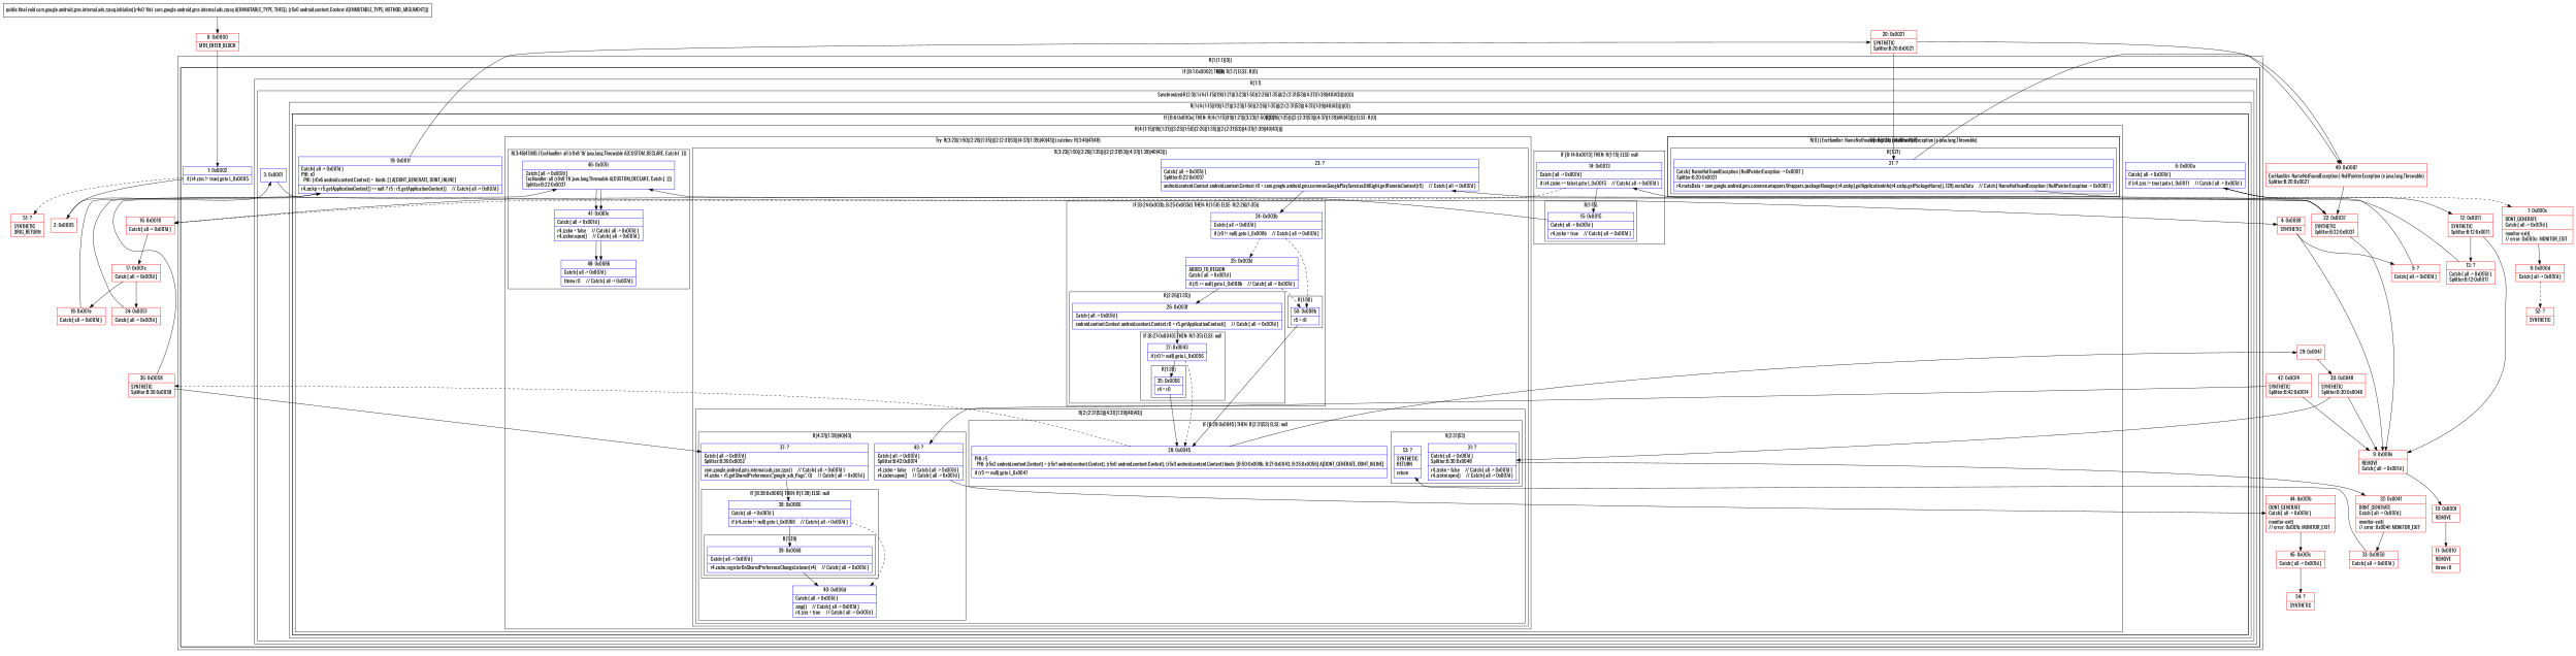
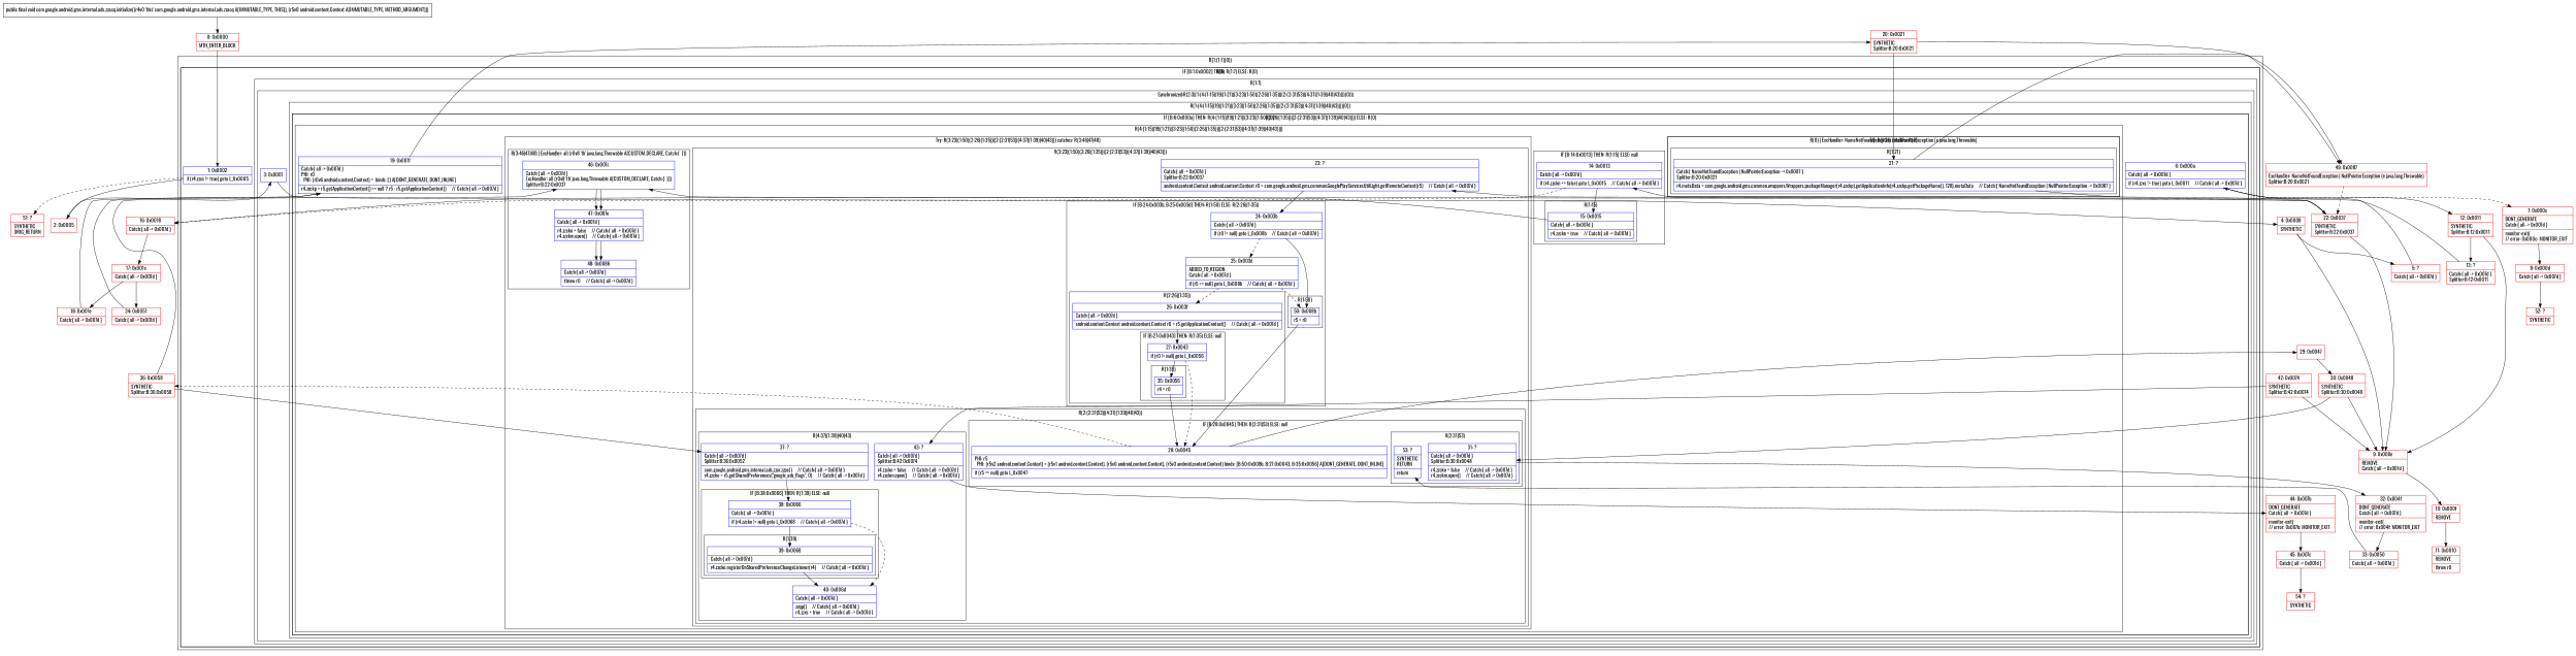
  digraph {
    fontname=Oswald
    node [color=red fontname=Oswald shape=record]
    edge [fontname=Oswald]
    n1 [color=blue label="{15\:\ 0x0015|Catch:\{ all \-\> 0x007d \}\l|r4.zzckn = true     \/\/ Catch:\{ all \-\> 0x007d \}\l}"]
    n2 [color=blue label="{14\:\ 0x0013|Catch:\{ all \-\> 0x007d \}\l|if (r4.zzckn == false) goto L_0x0015     \/\/ Catch:\{ all \-\> 0x007d \}\l}"]
    n3 [color=blue label="{21\:\ ?|Catch:\{ NameNotFoundException \| NullPointerException \-\> 0x0087 \}\lSplitter:B:20:0x0021\l|r4.metaData = com.google.android.gms.common.wrappers.Wrappers.packageManager(r4.zzckp).getApplicationInfo(r4.zzckp.getPackageName(), 128).metaData     \/\/ Catch:\{ NameNotFoundException \| NullPointerException \-\> 0x0087 \}\l}"]
    n4 [color=blue label="{50\:\ 0x008b|r5 = r0\l}"]
    n5 [color=blue label="{35\:\ 0x0056|r4 = r0\l}"]
    n6 [color=blue label="{27\:\ 0x0043|if (r0 != null) goto L_0x0056\l}"]
    n7 [color=blue label="{26\:\ 0x003f|Catch:\{ all \-\> 0x007d \}\l|android.content.Context android.content.Context r0 = r5.getApplicationContext()     \/\/ Catch:\{ all \-\> 0x007d \}\l}"]
    n8 [color=blue label="{24\:\ 0x003b|Catch:\{ all \-\> 0x007d \}\l|if (r0 != null) goto L_0x008b     \/\/ Catch:\{ all \-\> 0x007d \}\l}"]
    n9 [color=blue label="{25\:\ 0x003d|ADDED_TO_REGION\lCatch:\{ all \-\> 0x007d \}\l|if (r5 == null) goto L_0x008b     \/\/ Catch:\{ all \-\> 0x007d \}\l}"]
    n10 [color=blue label="{31\:\ ?|Catch:\{ all \-\> 0x007d \}\lSplitter:B:30:0x0048\l|r4.zzckn = false     \/\/ Catch:\{ all \-\> 0x007d \}\lr4.zzckm.open()     \/\/ Catch:\{ all \-\> 0x007d \}\l}"]
    n11 [color=blue label="{53\:\ ?|SYNTHETIC\lRETURN\l|return\l}"]
    n12 [color=blue label="{28\:\ 0x0045|PHI: r5 \l  PHI: (r5v2 android.content.Context) = (r5v1 android.content.Context), (r5v0 android.content.Context), (r5v3 android.content.Context) binds: [B:50:0x008b, B:27:0x0043, B:35:0x0056] A[DONT_GENERATE, DONT_INLINE]\l|if (r5 == null) goto L_0x0047\l}"]
    n13 [color=blue label="{39\:\ 0x0068|Catch:\{ all \-\> 0x007d \}\l|r4.zzcko.registerOnSharedPreferenceChangeListener(r4)     \/\/ Catch:\{ all \-\> 0x007d \}\l}"]
    n14 [color=blue label="{38\:\ 0x0066|Catch:\{ all \-\> 0x007d \}\l|if (r4.zzcko != null) goto L_0x0068     \/\/ Catch:\{ all \-\> 0x007d \}\l}"]
    n15 [color=blue label="{37\:\ ?|Catch:\{ all \-\> 0x007d \}\lSplitter:B:36:0x0052\l|com.google.android.gms.internal.ads.zzyr.zzpc()     \/\/ Catch:\{ all \-\> 0x007d \}\lr4.zzcko = r5.getSharedPreferences(\"google_ads_flags\", 0)     \/\/ Catch:\{ all \-\> 0x007d \}\l}"]
    n16 [color=blue label="{40\:\ 0x006d|Catch:\{ all \-\> 0x007d \}\l|zzqp()     \/\/ Catch:\{ all \-\> 0x007d \}\lr4.zzxs = true     \/\/ Catch:\{ all \-\> 0x007d \}\l}"]
    n17 [color=blue label="{43\:\ ?|Catch:\{ all \-\> 0x007d \}\lSplitter:B:42:0x0074\l|r4.zzckn = false     \/\/ Catch:\{ all \-\> 0x007d \}\lr4.zzckm.open()     \/\/ Catch:\{ all \-\> 0x007d \}\l}"]
    n18 [color=blue label="{23\:\ ?|Catch:\{ all \-\> 0x007d \}\lSplitter:B:22:0x0037\l|android.content.Context android.content.Context r0 = com.google.android.gms.common.GooglePlayServicesUtilLight.getRemoteContext(r5)     \/\/ Catch:\{ all \-\> 0x007d \}\l}"]
    n19 [color=blue label="{46\:\ 0x007d|Catch:\{ all \-\> 0x007d \}\lExcHandler: all (r0v8 'th' java.lang.Throwable A[CUSTOM_DECLARE, Catch:\{  \}])\lSplitter:B:22:0x0037\l}"]
    n20 [color=blue label="{47\:\ 0x007e|Catch:\{ all \-\> 0x007d \}\l|r4.zzckn = false     \/\/ Catch:\{ all \-\> 0x007d \}\lr4.zzckm.open()     \/\/ Catch:\{ all \-\> 0x007d \}\l}"]
    n21 [color=blue label="{48\:\ 0x0086|Catch:\{ all \-\> 0x007d \}\l|throw r0     \/\/ Catch:\{ all \-\> 0x007d \}\l}"]
    n22 [color=blue label="{19\:\ 0x001f|Catch:\{ all \-\> 0x007d \}\lPHI: r0 \l  PHI: (r0v6 android.content.Context) =  binds: [] A[DONT_GENERATE, DONT_INLINE]\l|r4.zzckp = r5.getApplicationContext() == null ? r5 : r5.getApplicationContext()     \/\/ Catch:\{ all \-\> 0x007d \}\l}"]
    n23 [color=blue label="{6\:\ 0x000a|Catch:\{ all \-\> 0x007d \}\l|if (r4.zzxs != true) goto L_0x0011     \/\/ Catch:\{ all \-\> 0x007d \}\l}"]
    n24 [color=blue label="{3\:\ 0x0007}"]
    n25 [color=blue label="{1\:\ 0x0002|if (r4.zzxs != true) goto L_0x0005\l}"]
    n26 [label="{16\:\ 0x0018|Catch:\{ all \-\> 0x007d \}\l}"]
    n27 [label="{22\:\ 0x0037|SYNTHETIC\lSplitter:B:22:0x0037\l}"]
    n28 [label="{49\:\ 0x0087|ExcHandler: NameNotFoundException \| NullPointerException (e java.lang.Throwable)\lSplitter:B:20:0x0021\l}"]
    n29 [label="{32\:\ 0x004f|DONT_GENERATE\lCatch:\{ all \-\> 0x007d \}\l|monitor\-exit(\l\/\/ error: 0x004f: MONITOR_EXIT  \l}"]
    n30 [label="{29\:\ 0x0047}"]
    n31 [label="{36\:\ 0x0058|SYNTHETIC\lSplitter:B:36:0x0058\l}"]
    n32 [label="{44\:\ 0x007b|DONT_GENERATE\lCatch:\{ all \-\> 0x007d \}\l|monitor\-exit(\l\/\/ error: 0x007b: MONITOR_EXIT  \l}"]
    n33 [label="{20\:\ 0x0021|SYNTHETIC\lSplitter:B:20:0x0021\l}"]
    n34 [label="{7\:\ 0x000c|DONT_GENERATE\lCatch:\{ all \-\> 0x007d \}\l|monitor\-exit(\l\/\/ error: 0x000c: MONITOR_EXIT  \l}"]
    n35 [label="{12\:\ 0x0011|SYNTHETIC\lSplitter:B:12:0x0011\l}"]
    n36 [label="{4\:\ 0x0008|SYNTHETIC\l}"]
    n37 [label="{2\:\ 0x0005}"]
    n38 [label="{51\:\ ?|SYNTHETIC\lORIG_RETURN\l}"]
    n39 [label="{5\:\ ?|Catch:\{ all \-\> 0x007d \}\l}"]
    n40 [label="{9\:\ 0x000e|REMOVE\lCatch:\{ all \-\> 0x007d \}\l}"]
    n41 [label="{8\:\ 0x000d|Catch:\{ all \-\> 0x007d \}\l}"]
    n42 [label="{13\:\ ?|Catch:\{ all \-\> 0x007d \}\lSplitter:B:12:0x0011\l}"]
    n43 [label="{17\:\ 0x001c|Catch:\{ all \-\> 0x007d \}\l}"]
    n44 [label="{30\:\ 0x0048|SYNTHETIC\lSplitter:B:30:0x0048\l}"]
    n45 [label="{33\:\ 0x0050|Catch:\{ all \-\> 0x007d \}\l}"]
    n46 [label="{45\:\ 0x007c|Catch:\{ all \-\> 0x007d \}\l}"]
    n47 [label="{0\:\ 0x0000|MTH_ENTER_BLOCK\l}"]
    n48 [label="{10\:\ 0x000f|REMOVE\l}"]
    n49 [label="{52\:\ ?|SYNTHETIC\l}"]
    n50 [label="{11\:\ 0x0010|REMOVE\l|throw r0\l}"]
    n51 [label="{18\:\ 0x001e|Catch:\{ all \-\> 0x007d \}\l}"]
    n52 [label="{34\:\ 0x0051|Catch:\{ all \-\> 0x007d \}\l}"]
    n53 [label="{42\:\ 0x0074|SYNTHETIC\lSplitter:B:42:0x0074\l}"]
    n54 [label="{54\:\ ?|SYNTHETIC\l}"]
    n55 [label="{public final void com.google.android.gms.internal.ads.zzacq.initialize((r4v0 'this' com.google.android.gms.internal.ads.zzacq A[IMMUTABLE_TYPE, THIS]), (r5v0 android.content.Context A[IMMUTABLE_TYPE, METHOD_ARGUMENT])) }" color=""]
    subgraph cluster_1 {
      label="R(1:(1:7)(0))"
      subgraph cluster_2 {
        label="IF [B:1:0x0002] THEN: R(1:7) ELSE: R(0)"
        n25
        subgraph cluster_3 {
          label="R(1:7)"
          subgraph cluster_4 {
            label="Synchronized:R(2:3|(1:(4:(1:15)|19|(1:21)|(3:23|(1:50)(2:26|(1:35))|(2:(2:31|53)|(4:37|(1:39)|40|43))))(0)))"
            n24
            subgraph cluster_5 {
              label="R(1:(4:(1:15)|19|(1:21)|(3:23|(1:50)(2:26|(1:35))|(2:(2:31|53)|(4:37|(1:39)|40|43))))(0))"
              subgraph cluster_6 {
                label="IF [B:6:0x000a] THEN: R(4:(1:15)|19|(1:21)|(3:23|(1:50)(2:26|(1:35))|(2:(2:31|53)|(4:37|(1:39)|40|43)))) ELSE: R(0)"
                n23
                subgraph cluster_7 {
                  label="R(4:(1:15)|19|(1:21)|(3:23|(1:50)(2:26|(1:35))|(2:(2:31|53)|(4:37|(1:39)|40|43))))"
                  n22
                  subgraph cluster_8 {
                    label="IF [B:14:0x0013] THEN: R(1:15) ELSE: null"
                    n2
                    subgraph cluster_9 {
                      label="R(1:15)"
                      n1
                    }
                  }
                  subgraph cluster_10 {
                    label="Try: R(1:21) catches: R(0)"
                    subgraph cluster_11 {
                      label="R(1:21)"
                      n3
                    }
                    subgraph cluster_12 {
                      label="R(0) | ExcHandler: NameNotFoundException \| NullPointerException (e java.lang.Throwable)\l"
                    }
                  }
                  subgraph cluster_13 {
                    label="Try: R(3:23|(1:50)(2:26|(1:35))|(2:(2:31|53)|(4:37|(1:39)|40|43))) catches: R(3:46|47|48)"
                    subgraph cluster_14 {
                      label="R(3:23|(1:50)(2:26|(1:35))|(2:(2:31|53)|(4:37|(1:39)|40|43)))"
                      n18
                      subgraph cluster_15 {
                        label="IF [B:24:0x003b, B:25:0x003d] THEN: R(1:50) ELSE: R(2:26|(1:35))"
                        n8
                        n9
                        subgraph cluster_16 {
                          label="R(1:50)"
                          n4
                        }
                        subgraph cluster_17 {
                          label="R(2:26|(1:35))"
                          n7
                          subgraph cluster_18 {
                            label="IF [B:27:0x0043] THEN: R(1:35) ELSE: null"
                            n6
                            subgraph cluster_19 {
                              label="R(1:35)"
                              n5
                            }
                          }
                        }
                      }
                      subgraph cluster_20 {
                        label="R(2:(2:31|53)|(4:37|(1:39)|40|43))"
                        subgraph cluster_21 {
                          label="IF [B:28:0x0045] THEN: R(2:31|53) ELSE: null"
                          n12
                          subgraph cluster_22 {
                            label="R(2:31|53)"
                            n10
                            n11
                          }
                        }
                        subgraph cluster_23 {
                          label="R(4:37|(1:39)|40|43)"
                          n15
                          n16
                          n17
                          subgraph cluster_24 {
                            label="IF [B:38:0x0066] THEN: R(1:39) ELSE: null"
                            n14
                            subgraph cluster_25 {
                              label="R(1:39)"
                              n13
                            }
                          }
                        }
                      }
                    }
                    subgraph cluster_26 {
                      label="R(3:46|47|48) | ExcHandler: all (r0v8 'th' java.lang.Throwable A[CUSTOM_DECLARE, Catch:\{  \}])\l"
                      n19
                      n20
                      n21
                    }
                  }
                }
                subgraph cluster_27 {
                  label="R(0)"
                }
              }
            }
          }
        }
        subgraph cluster_28 {
          label="R(0)"
        }
      }
    }
    subgraph cluster_29 {
      label="R(0) | ExcHandler: NameNotFoundException \| NullPointerException (e java.lang.Throwable)\l"
    }
    subgraph cluster_30 {
      label="R(3:46|47|48) | ExcHandler: all (r0v8 'th' java.lang.Throwable A[CUSTOM_DECLARE, Catch:\{  \}])\l"
    }
    n1 -> n26
    n2 -> n1
    n2 -> n26 [style=dashed]
    n3 -> n27
    n3 -> n28
    n4 -> n12
    n5 -> n12
    n6 -> n5
    n6 -> n12 [style=dashed]
    n7 -> n6
-   n8 -> n4 [style=dashed]
+   n8 -> n4
    n8 -> n9 [style=dashed]
    n9 -> n4 [style=dashed]
-   n9 -> n7 [style=solid]
+   n9 -> n7 [style=dashed]
    n10 -> n29
    n12 -> n30
    n12 -> n31 [style=dashed]
    n13 -> n16
    n14 -> n13
    n14 -> n16 [style=dashed]
    n15 -> n14
    n17 -> n32
    n18 -> n8
    n19 -> n20
    n19 -> n20
    n20 -> n21
    n20 -> n21
    n22 -> n33
    n23 -> n34 [style=dashed]
    n23 -> n35
    n24 -> n36
    n25 -> n37
    n25 -> n38 [style=dashed]
    n26 -> n43
    n27 -> n18
    n27 -> n19
    n27 -> n40
-   n28 -> n27
+   n28 -> n27 [style=dashed]
    n29 -> n45
    n30 -> n44
    n31 -> n15
    n31 -> n19
    n32 -> n46
    n33 -> n3
    n33 -> n28
    n34 -> n41
    n35 -> n40
    n35 -> n42
    n36 -> n39
    n36 -> n40
    n37 -> n24
    n39 -> n23
    n40 -> n48
-   n41 -> n49 [style=dashed]
+   n41 -> n49
    n42 -> n2
    n43 -> n51
    n43 -> n52
    n44 -> n10
    n44 -> n40
    n45 -> n11
    n46 -> n54
    n47 -> n25
    n48 -> n50
    n51 -> n22
    n52 -> n22
    n53 -> n17
    n53 -> n40
    n55 -> n47
  }
